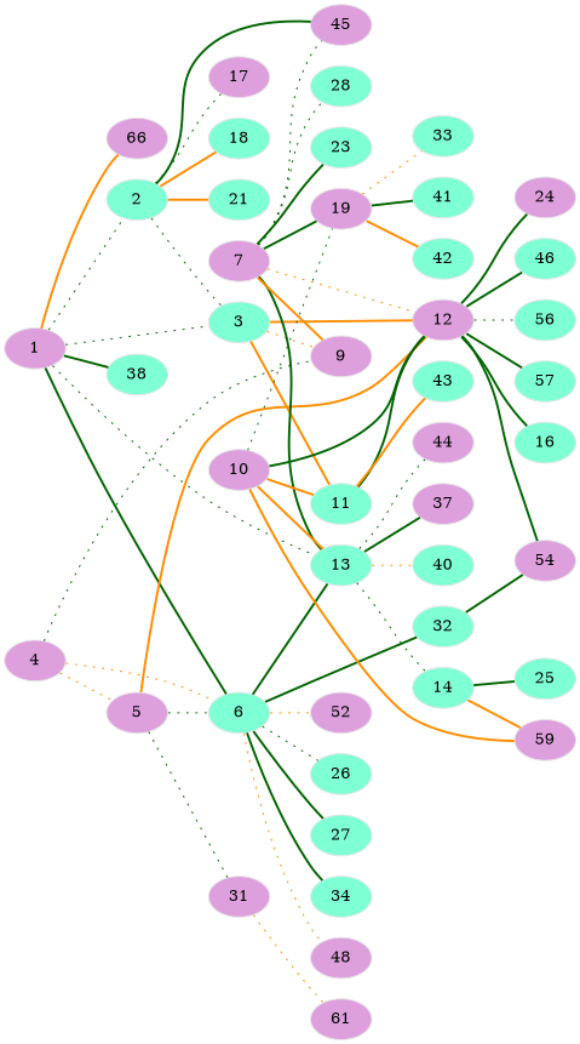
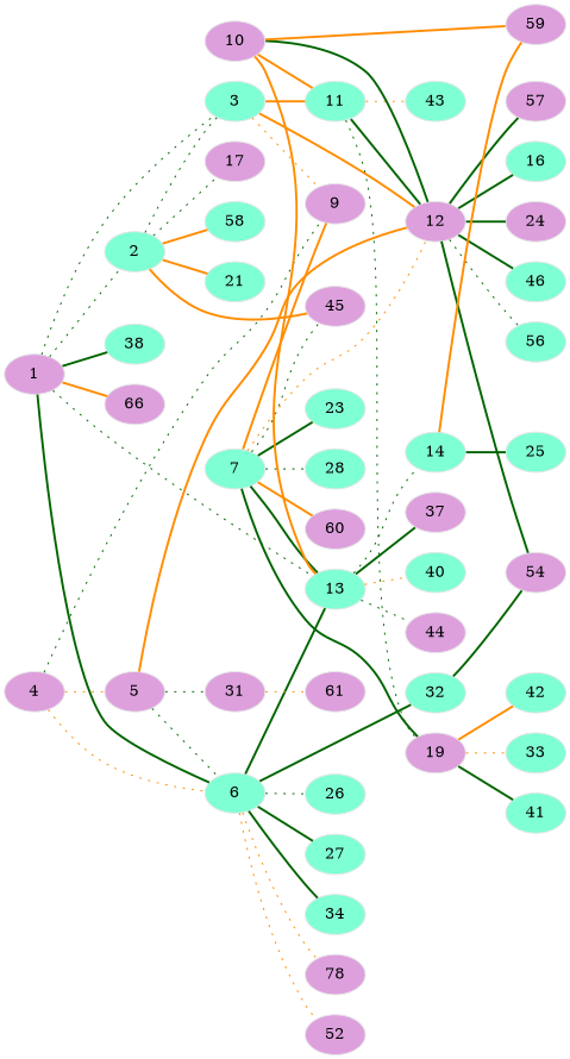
  graph {
    rankdir=LR
    node [color=gray90 fillcolor=aquamarine style=filled]
    edge [color=darkgreen style=bold]
    1 [fillcolor=plum super="+22"]
    2 [super="+63"]
    3 [super="+35"]
    6 [super="+36"]
    13 [super="+15"]
    38
    66 [fillcolor=plum]
    17 [fillcolor=plum]
-   18 [super="+50"]
+   18 [super="+50" label=58]
    21
    45 [fillcolor=plum]
    9 [fillcolor=plum super="+62"]
    11 [super="+55"]
    12 [fillcolor=plum super="+20"]
    26
    27
    32
    34
-   48 [fillcolor=plum]
+   48 [fillcolor=plum label=78]
    52 [fillcolor=plum]
    14 [super="+51"]
    37 [fillcolor=plum]
    40
    44 [fillcolor=plum]
    43
    16 [super="+53"]
    24 [fillcolor=plum]
    46
    54 [fillcolor=plum]
    56 [super="+64"]
-   57
+   57 [fillcolor=plum]
    5 [fillcolor=plum super="+49"]
    31 [fillcolor=plum super="+39"]
    4 [fillcolor=plum]
    61 [fillcolor=plum]
-   7 [fillcolor=plum super="+8"]
+   7 [super="+8"]
    19 [fillcolor=plum super="+47"]
    23
    28
+   60 [fillcolor=plum]
    33 [super="+58"]
    41
    42
    10 [fillcolor=plum super="+30"]
    59 [fillcolor=plum super="+65"]
    25
    1 -- 2 [style=dotted]
    1 -- 3 [style=dotted]
    1 -- 6
    1 -- 13 [style=dotted]
    1 -- 38
    1 -- 66 [color=darkorange]
    2 -- 3 [style=dotted]
    2 -- 17 [style=dotted]
    2 -- 18 [color=darkorange]
    2 -- 21 [color=darkorange]
-   2 -- 45
+   2 -- 45 [color=darkorange]
    3 -- 9 [color=darkorange style=dotted]
    3 -- 11 [color=darkorange]
    3 -- 12 [color=darkorange]
    6 -- 13
    6 -- 26 [style=dotted]
    6 -- 27
    6 -- 32
    6 -- 34
    6 -- 48 [color=darkorange style=dotted]
    6 -- 52 [color=darkorange style=dotted]
    13 -- 14 [style=dotted weight=2]
    13 -- 37
    13 -- 40 [color=darkorange style=dotted]
    13 -- 44 [style=dotted]
    11 -- 12
-   11 -- 43 [color=darkorange]
+   11 -- 43 [color=darkorange style=dotted]
    12 -- 16
    12 -- 24
    12 -- 46
    12 -- 54
    12 -- 56 [style=dotted]
    12 -- 57
    32 -- 54
    14 -- 59 [color=darkorange]
    14 -- 25
    5 -- 6 [style=dotted]
    5 -- 12 [color=darkorange]
    5 -- 31 [style=dotted]
    31 -- 61 [color=darkorange style=dotted]
    4 -- 6 [color=darkorange style=dotted]
    4 -- 9 [style=dotted]
    4 -- 5 [color=darkorange style=dotted]
    7 -- 13
    7 -- 45 [style=dotted]
    7 -- 9 [color=darkorange weight=2]
    7 -- 12 [color=darkorange style=dotted]
    7 -- 19
    7 -- 23
    7 -- 28 [style=dotted]
+   7 -- 60 [color=darkorange]
    19 -- 33 [color=darkorange style=dotted]
    19 -- 41
    19 -- 42 [color=darkorange]
    10 -- 13 [color=darkorange]
    10 -- 11 [color=darkorange]
    10 -- 12
-   10 -- 19 [style=dotted]
+   11 -- 19 [style=dotted]
    10 -- 59 [color=darkorange]
  }
